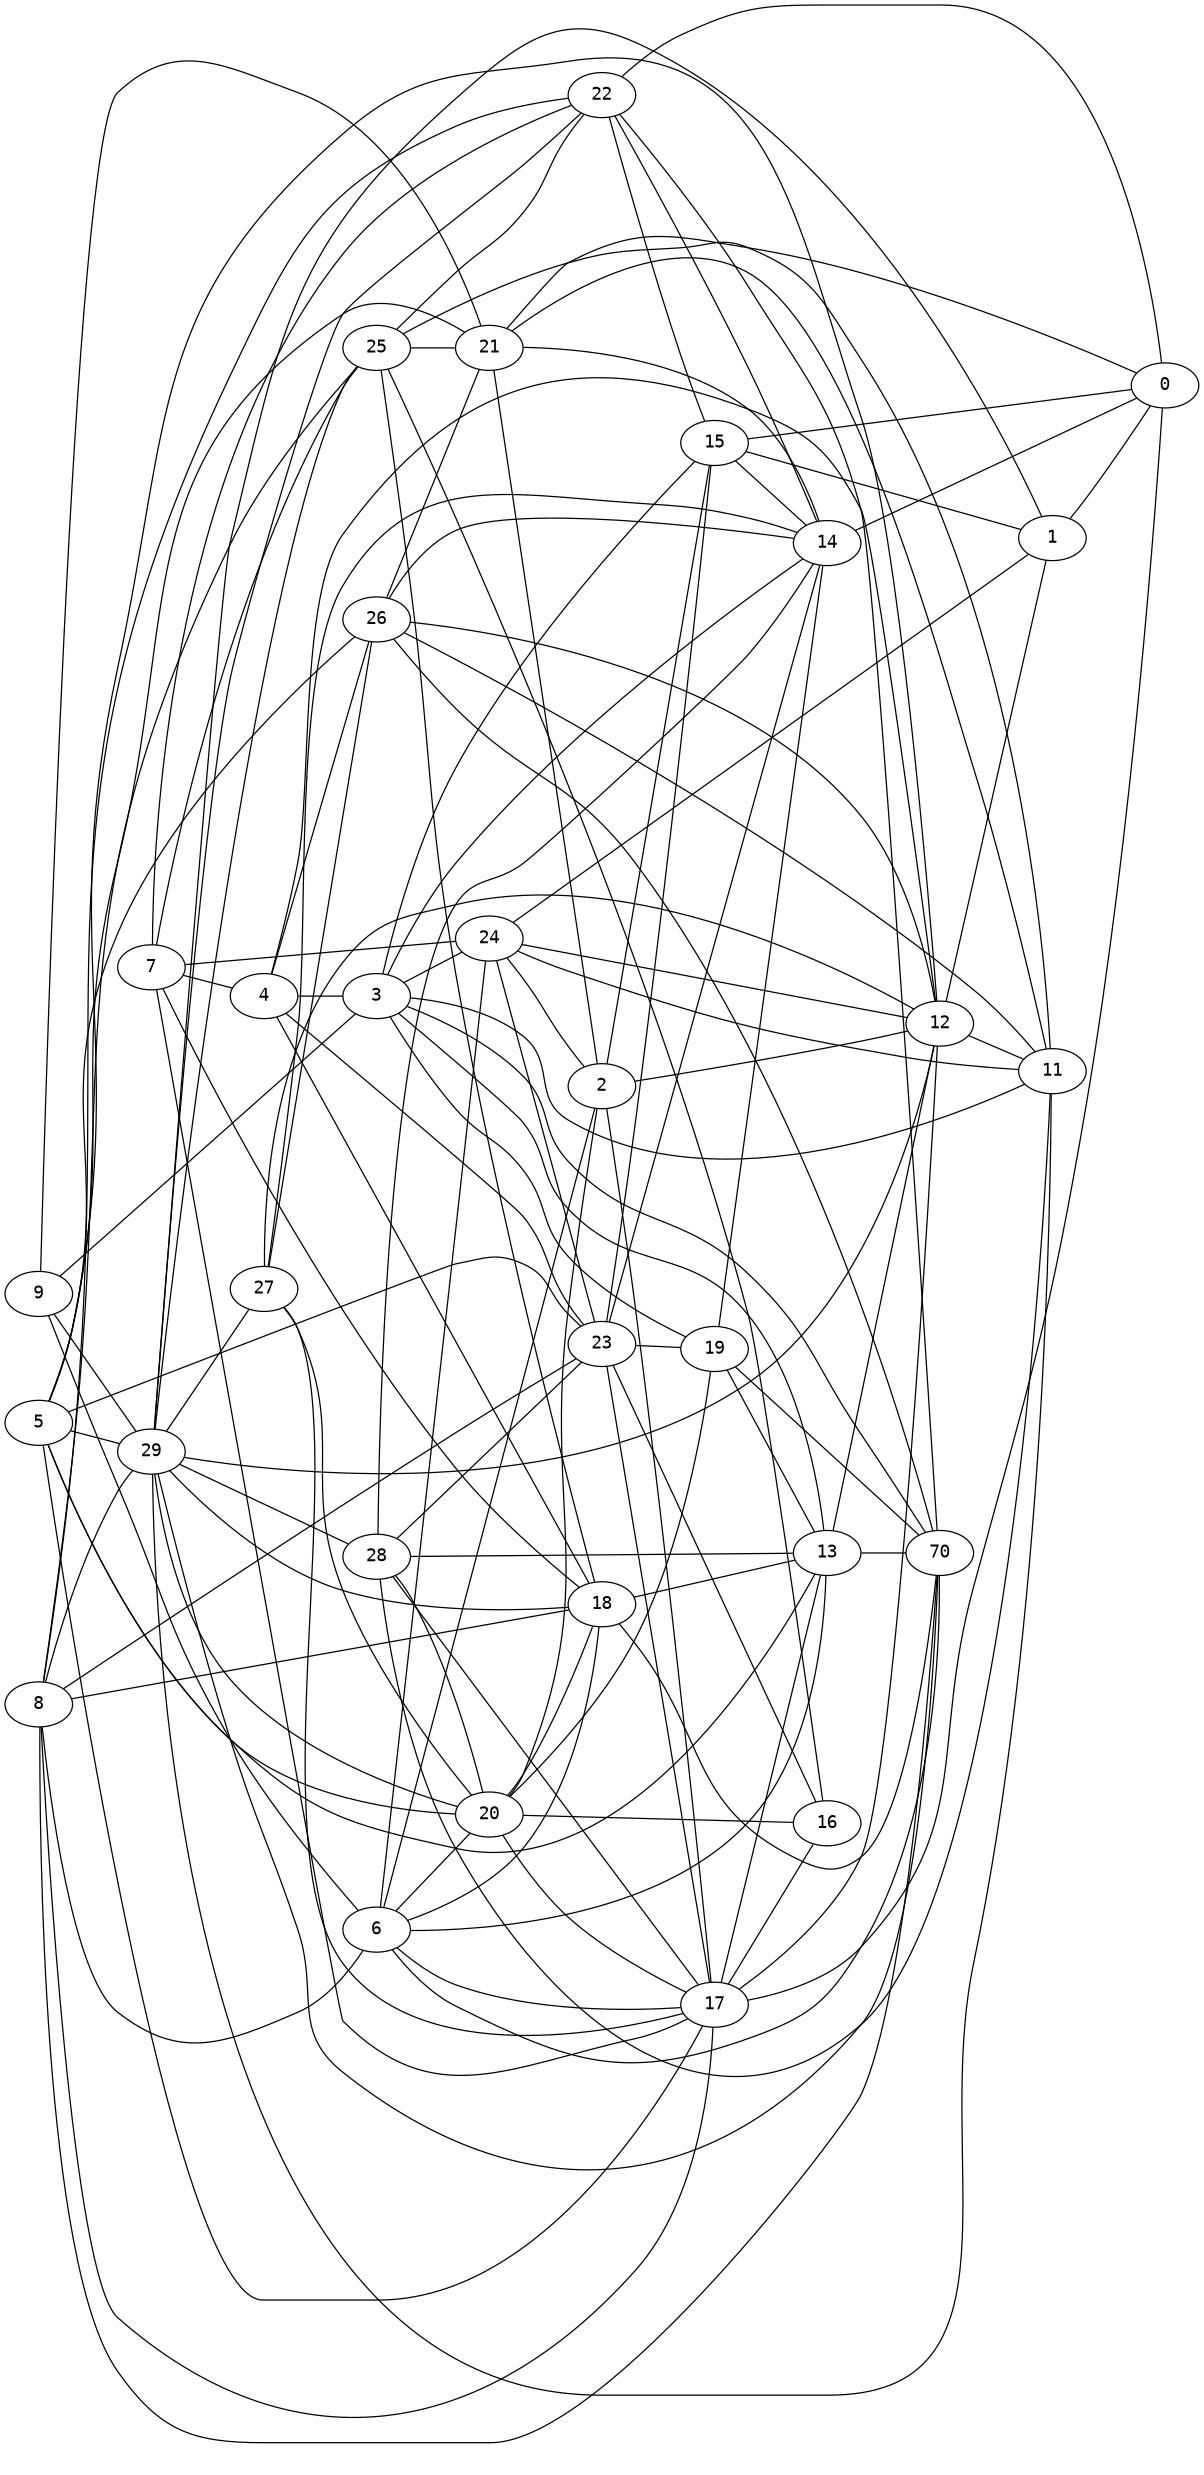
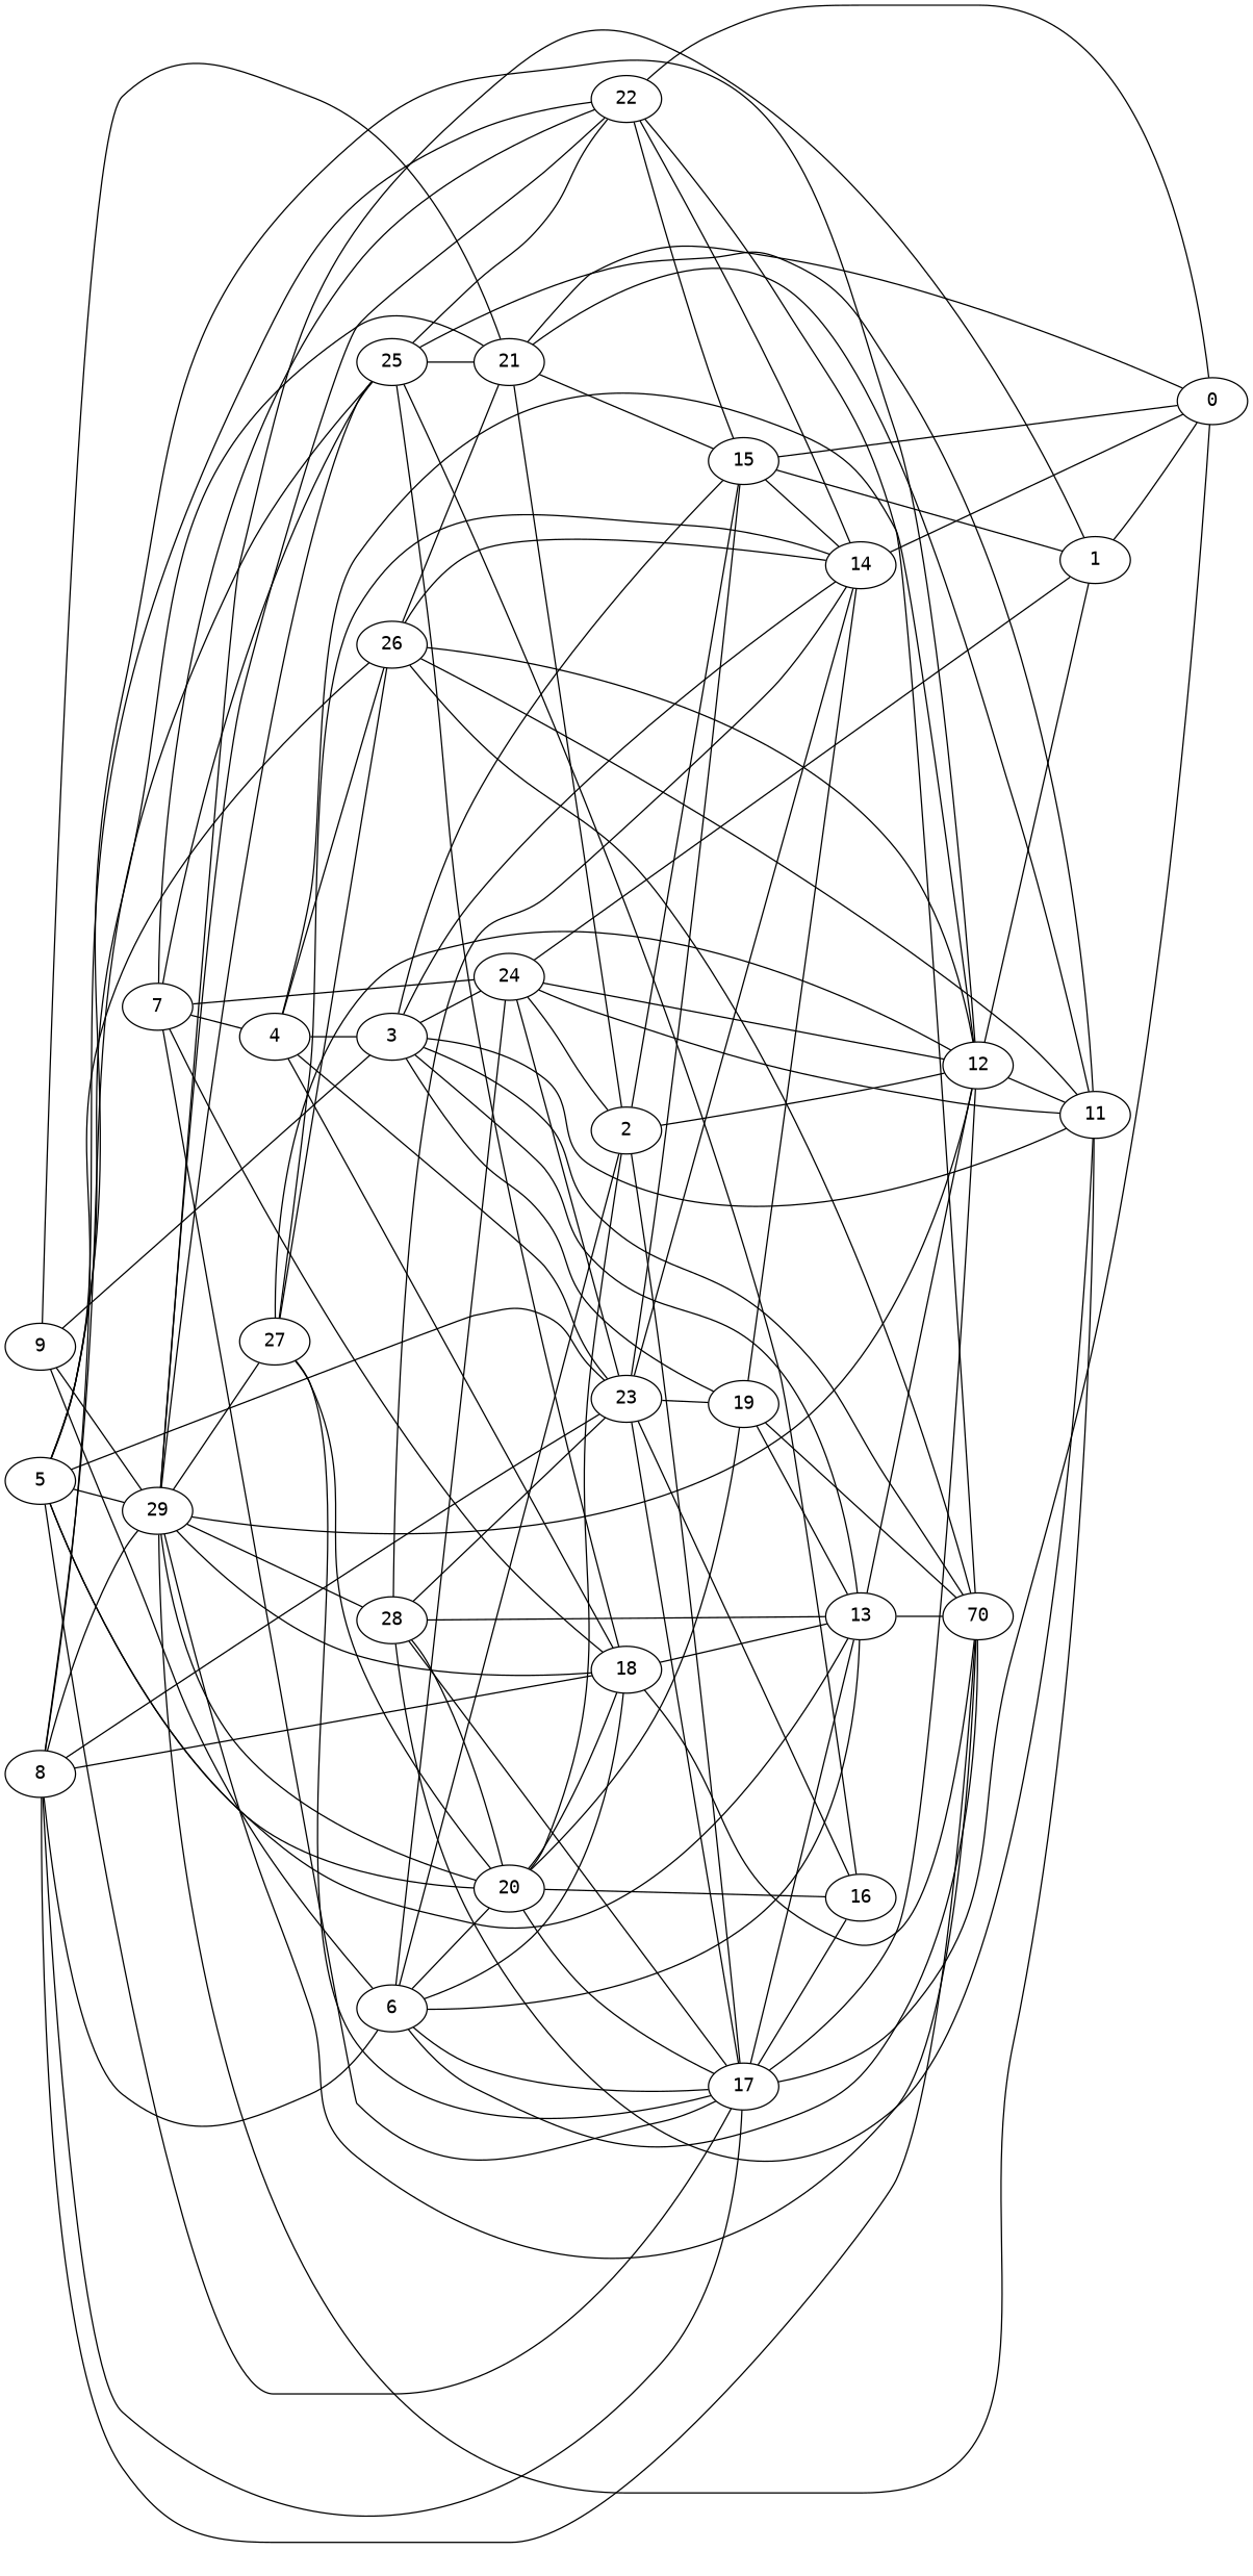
  digraph {
    fontname="DejaVu Sans Mono"
    rankdir=LR
    node [fontname="DejaVu Sans Mono"]
    edge [color=black dir=none fontname="DejaVu Sans Mono"]
    20
    17
    16
    18
    2
    19
    0
    12
    13
    5
    26
    21
    29
    23
    14
    11
    n17 [label=70]
    22
    15
    1
    9
    3
    6
    24
    25
    27
    28
    8
    7
    4
    subgraph sub_1 {
      20
      17
      16
      18
      2
      19
      0
      12
      13
      5
      26
      21
      29
      23
      14
      11
      n17
      22
      15
      1
      9
      3
      6
      24
      25
      27
      28
      8
      7
      4
    }
    20 -> 17
    20 -> 16
    20 -> 18
    20 -> 2
    20 -> 19
    17 -> 16
    17 -> 0
    17 -> 12
    17 -> 13
    18 -> 13
    18 -> n17
    2 -> 17
    2 -> 12
    2 -> 15
    19 -> 13
    19 -> 14
    19 -> n17
    12 -> 11
    12 -> 1
    13 -> 12
    13 -> n17
    5 -> 20
    5 -> 17
    5 -> 12
    5 -> 13
    5 -> 26
    5 -> 21
    5 -> 29
    5 -> 23
    26 -> 12
    26 -> 21
    26 -> 14
    26 -> 11
    26 -> n17
    21 -> 2
    21 -> 0
-   21 -> 14
+   21 -> 15
    21 -> 11
    29 -> 20
    29 -> 18
    29 -> 12
    29 -> 11
    29 -> n17
    29 -> 22
    29 -> 1
    29 -> 25
    29 -> 27
    29 -> 28
    23 -> 17
    23 -> 16
    23 -> 19
    23 -> 14
    23 -> 15
    14 -> 0
    22 -> 0
    22 -> 14
    22 -> n17
    22 -> 15
    15 -> 0
    15 -> 14
    15 -> 1
    1 -> 0
    9 -> 21
    9 -> 29
    9 -> 3
    9 -> 6
    3 -> 19
    3 -> 13
    3 -> 14
    3 -> 11
    3 -> n17
    3 -> 15
    3 -> 24
    6 -> 20
    6 -> 17
    6 -> 18
    6 -> 2
    6 -> 13
    6 -> n17
    6 -> 24
    24 -> 2
    24 -> 12
    24 -> 23
    24 -> 11
    24 -> 1
    25 -> 16
    25 -> 18
    25 -> 21
    25 -> 11
    25 -> 22
    27 -> 20
    27 -> 17
    27 -> 12
    27 -> 26
    27 -> 14
    28 -> 20
    28 -> 17
    28 -> 13
    28 -> 23
    28 -> 14
    28 -> 11
    8 -> 17
    8 -> 18
    8 -> 29
    8 -> 23
    8 -> n17
    8 -> 22
    8 -> 6
    8 -> 25
    7 -> 17
    7 -> 18
    7 -> 22
    7 -> 24
    7 -> 25
    7 -> 4
    4 -> 18
    4 -> 12
    4 -> 26
    4 -> 23
    4 -> 3
  }
